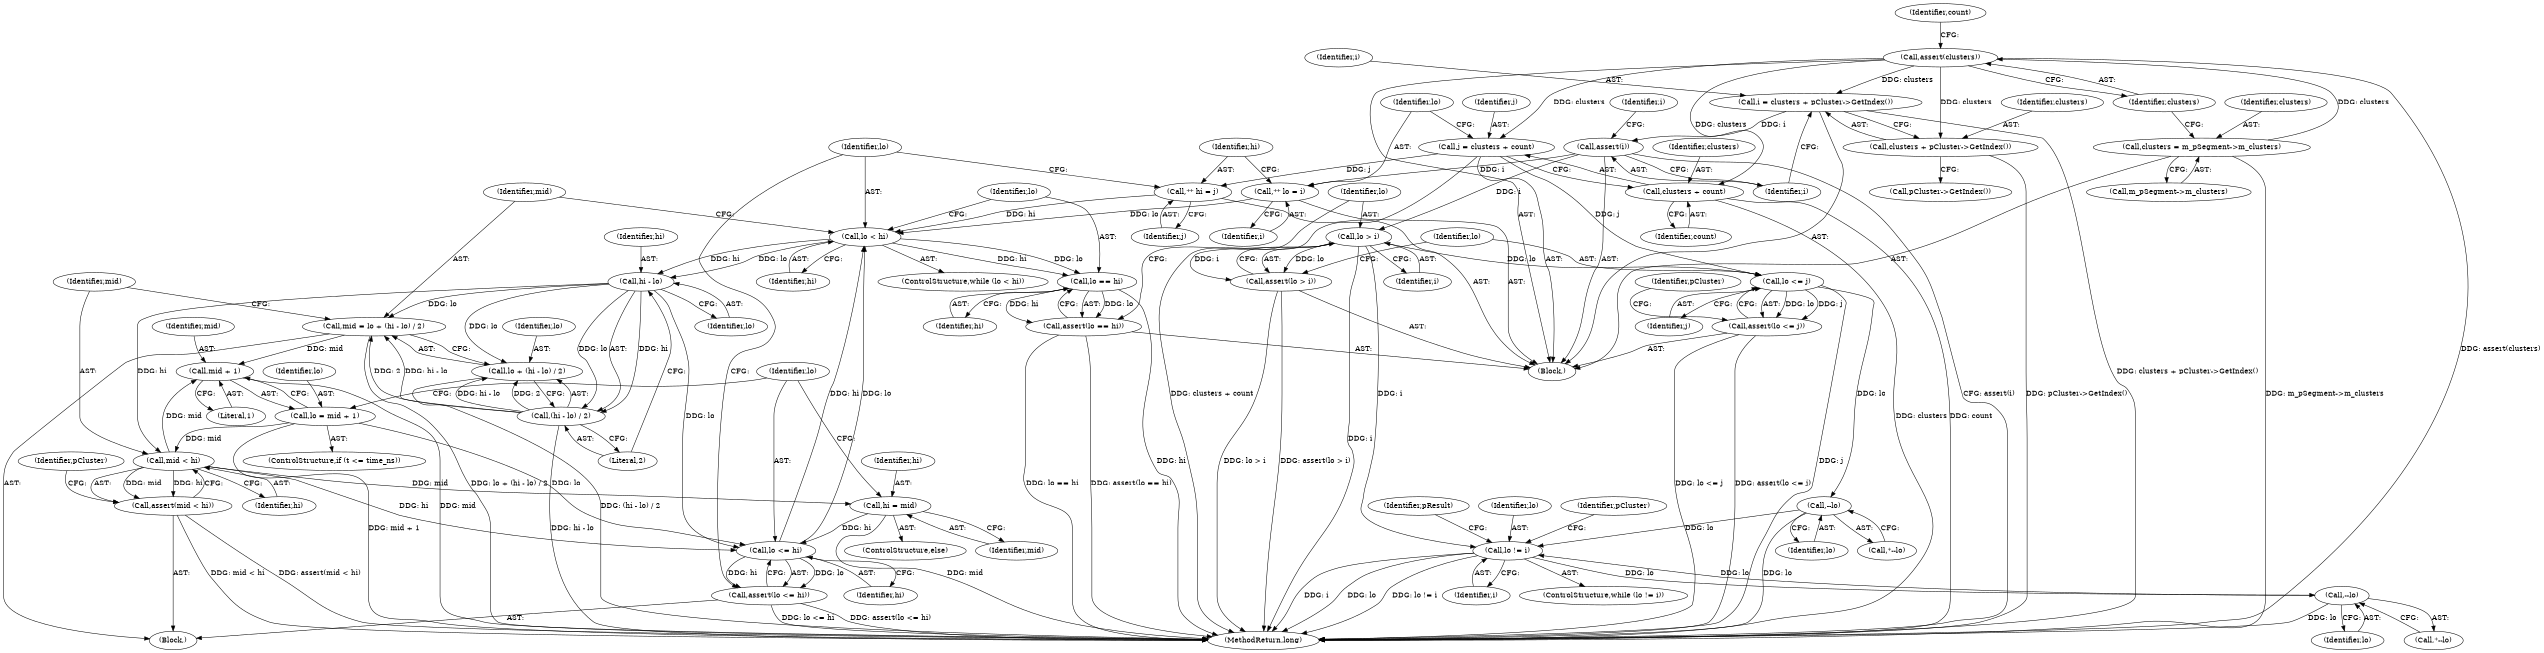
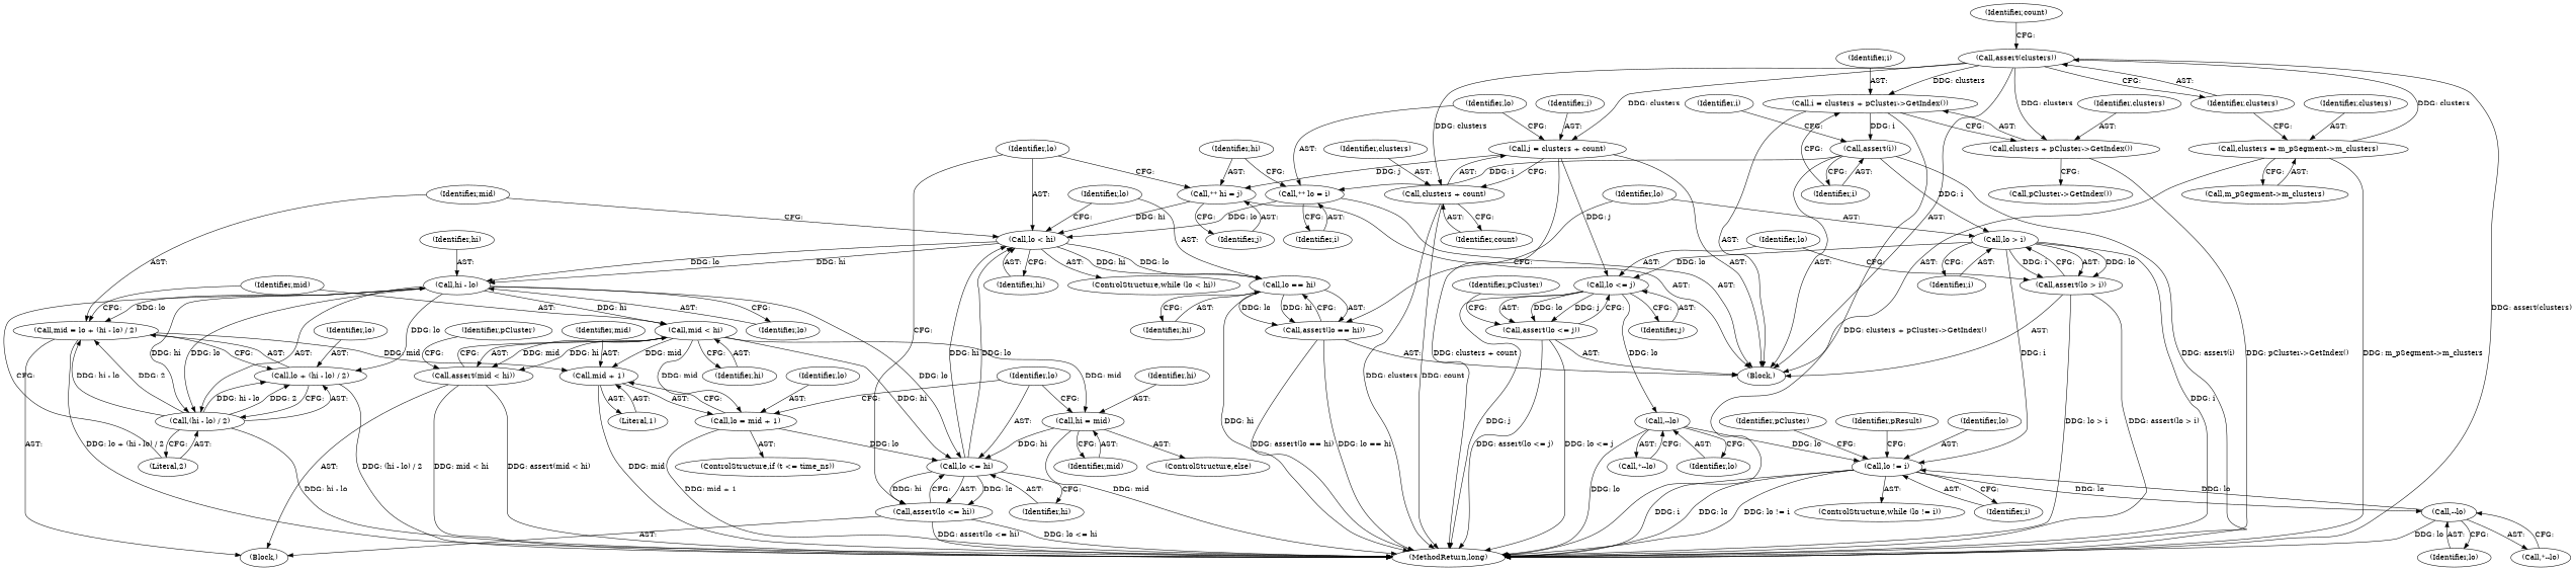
  digraph {
    n1 [label="(Call,assert(clusters))"]
    n2 [label="(Call,i = clusters + pCluster->GetIndex())"]
    n3 [label="(Call,clusters + pCluster->GetIndex())"]
    n4 [label="(Call,j = clusters + count)"]
    n5 [label="(Call,clusters + count)"]
    n6 [label="(Identifier,clusters)"]
    n7 [label="(Block,)"]
    n8 [label="(MethodReturn,long)"]
    n9 [label="(Call,assert(i))"]
    n10 [label="(Call,pCluster->GetIndex())"]
    n11 [label="(Call,lo <= j)"]
    n12 [label="(Call,** hi = j)"]
    n13 [label="(Identifier,count)"]
    n14 [label="(Call,clusters = m_pSegment->m_clusters)"]
    n15 [label="(Call,m_pSegment->m_clusters)"]
    n16 [label="(Call,** lo = i)"]
    n17 [label="(Call,lo > i)"]
    n18 [label="(Identifier,i)"]
    n19 [label="(Call,lo < hi)"]
    n20 [label="(Identifier,i)"]
    n21 [label="(Call,assert(lo > i))"]
    n22 [label="(Call,lo != i)"]
    n23 [label="(Identifier,i)"]
    n24 [label="(Call,hi - lo)"]
    n25 [label="(Call,lo == hi)"]
    n26 [label="(ControlStructure,while (lo < hi))"]
    n27 [label="(Identifier,hi)"]
    n28 [label="(Call,mid = lo + (hi - lo) / 2)"]
    n29 [label="(Call,mid < hi)"]
    n30 [label="(Call,lo <= hi)"]
    n31 [label="(Call,lo + (hi - lo) / 2)"]
    n32 [label="(Call,(hi - lo) / 2)"]
    n33 [label="(Identifier,lo)"]
    n34 [label="(Call,assert(lo == hi))"]
    n35 [label="(Identifier,hi)"]
    n36 [label="(Block,)"]
    n37 [label="(Call,mid + 1)"]
    n38 [label="(Call,assert(mid < hi))"]
    n39 [label="(Call,lo = mid + 1)"]
    n40 [label="(Call,hi = mid)"]
    n41 [label="(Identifier,hi)"]
    n42 [label="(Call,assert(lo <= hi))"]
    n43 [label="(Identifier,hi)"]
    n44 [label="(Literal,2)"]
    n45 [label="(ControlStructure,if (t <= time_ns))"]
    n46 [label="(Literal,1)"]
    n47 [label="(ControlStructure,else)"]
    n48 [label="(Identifier,mid)"]
    n49 [label="(Call,assert(lo <= j))"]
    n50 [label="(Call,--lo)"]
    n51 [label="(Identifier,j)"]
    n52 [label="(Call,--lo)"]
    n53 [label="(Identifier,i)"]
    n54 [label="(ControlStructure,while (lo != i))"]
    n55 [label="(Identifier,lo)"]
    n56 [label="(Call,*--lo)"]
    n57 [label="(Call,*--lo)"]
    n58 [label="(Identifier,lo)"]
    n59 [label="(Identifier,j)"]
    n60 [label="(Identifier,lo)"]
    n61 [label="(Identifier,mid)"]
    n62 [label="(Identifier,mid)"]
    n63 [label="(Identifier,pCluster)"]
    n64 [label="(Identifier,i)"]
    n65 [label="(Identifier,j)"]
    n66 [label="(Identifier,pResult)"]
    n67 [label="(Identifier,lo)"]
    n68 [label="(Identifier,mid)"]
    n69 [label="(Identifier,lo)"]
    n70 [label="(Identifier,lo)"]
    n71 [label="(Identifier,hi)"]
    n72 [label="(Identifier,clusters)"]
    n73 [label="(Identifier,i)"]
    n74 [label="(Identifier,lo)"]
    n75 [label="(Identifier,lo)"]
    n76 [label="(Identifier,pCluster)"]
    n77 [label="(Identifier,pCluster)"]
    n78 [label="(Identifier,hi)"]
    n79 [label="(Identifier,count)"]
    n80 [label="(Identifier,lo)"]
    n81 [label="(Identifier,lo)"]
    n82 [label="(Identifier,hi)"]
    n83 [label="(Identifier,clusters)"]
    n84 [label="(Identifier,clusters)"]
    n85 [label="(Identifier,lo)"]
    n1 -> n2 [label="DDG: clusters"]
    n1 -> n3 [label="DDG: clusters"]
    n1 -> n4 [label="DDG: clusters"]
    n1 -> n5 [label="DDG: clusters"]
    n1 -> n6 [label="CFG: "]
    n1 -> n7 [label="AST: "]
    n1 -> n8 [label="DDG: assert(clusters)"]
    n2 -> n3 [label="CFG: "]
    n2 -> n7 [label="AST: "]
    n2 -> n8 [label="DDG: clusters + pCluster->GetIndex()"]
    n2 -> n9 [label="DDG: i"]
    n3 -> n2 [label="AST: "]
    n3 -> n8 [label="DDG: pCluster->GetIndex()"]
    n3 -> n10 [label="CFG: "]
    n4 -> n5 [label="CFG: "]
    n4 -> n7 [label="AST: "]
    n4 -> n8 [label="DDG: clusters + count"]
    n4 -> n11 [label="DDG: j"]
    n4 -> n12 [label="DDG: j"]
    n5 -> n4 [label="AST: "]
    n5 -> n8 [label="DDG: count"]
    n5 -> n8 [label="DDG: clusters"]
    n5 -> n13 [label="CFG: "]
    n6 -> n1 [label="AST: "]
    n6 -> n14 [label="CFG: "]
    n9 -> n7 [label="AST: "]
-   n9 -> n8 [label="CFG: assert(i)"]
+   n9 -> n8 [label="DDG: assert(i)"]
    n9 -> n16 [label="DDG: i"]
    n9 -> n17 [label="DDG: i"]
    n9 -> n18 [label="CFG: "]
    n11 -> n8 [label="DDG: j"]
    n11 -> n49 [label="AST: "]
    n11 -> n49 [label="DDG: lo"]
    n11 -> n49 [label="DDG: j"]
    n11 -> n50 [label="DDG: lo"]
    n11 -> n51 [label="CFG: "]
    n12 -> n7 [label="AST: "]
    n12 -> n19 [label="DDG: hi"]
    n12 -> n59 [label="CFG: "]
    n13 -> n5 [label="AST: "]
    n14 -> n1 [label="DDG: clusters"]
    n14 -> n7 [label="AST: "]
    n14 -> n8 [label="DDG: m_pSegment->m_clusters"]
    n14 -> n15 [label="CFG: "]
    n15 -> n14 [label="AST: "]
    n16 -> n7 [label="AST: "]
    n16 -> n19 [label="DDG: lo"]
    n16 -> n20 [label="CFG: "]
    n17 -> n8 [label="DDG: i"]
    n17 -> n11 [label="DDG: lo"]
    n17 -> n21 [label="AST: "]
    n17 -> n21 [label="DDG: lo"]
    n17 -> n21 [label="DDG: i"]
    n17 -> n22 [label="DDG: i"]
    n17 -> n23 [label="CFG: "]
    n18 -> n2 [label="CFG: "]
    n18 -> n9 [label="AST: "]
    n19 -> n24 [label="DDG: hi"]
    n19 -> n24 [label="DDG: lo"]
    n19 -> n25 [label="DDG: lo"]
    n19 -> n25 [label="DDG: hi"]
    n19 -> n26 [label="AST: "]
    n19 -> n27 [label="CFG: "]
    n20 -> n16 [label="AST: "]
    n21 -> n7 [label="AST: "]
    n21 -> n8 [label="DDG: lo > i"]
    n21 -> n8 [label="DDG: assert(lo > i)"]
    n21 -> n17 [label="CFG: "]
    n22 -> n8 [label="DDG: i"]
    n22 -> n8 [label="DDG: lo"]
    n22 -> n8 [label="DDG: lo != i"]
    n22 -> n52 [label="DDG: lo"]
    n22 -> n53 [label="CFG: "]
    n22 -> n54 [label="AST: "]
    n23 -> n17 [label="AST: "]
    n24 -> n28 [label="DDG: lo"]
    n24 -> n29 [label="DDG: hi"]
    n24 -> n30 [label="DDG: lo"]
    n24 -> n31 [label="DDG: lo"]
    n24 -> n32 [label="AST: "]
    n24 -> n32 [label="DDG: hi"]
    n24 -> n32 [label="DDG: lo"]
    n24 -> n33 [label="CFG: "]
    n25 -> n8 [label="DDG: hi"]
    n25 -> n34 [label="AST: "]
    n25 -> n34 [label="DDG: lo"]
    n25 -> n34 [label="DDG: hi"]
    n25 -> n35 [label="CFG: "]
    n27 -> n19 [label="AST: "]
    n28 -> n8 [label="DDG: lo + (hi - lo) / 2"]
    n28 -> n31 [label="CFG: "]
    n28 -> n36 [label="AST: "]
    n28 -> n37 [label="DDG: mid"]
    n29 -> n30 [label="DDG: hi"]
    n29 -> n37 [label="DDG: mid"]
    n29 -> n38 [label="AST: "]
    n29 -> n38 [label="DDG: mid"]
    n29 -> n38 [label="DDG: hi"]
-   n39 -> n29 [label="DDG: mid"]
+   n29 -> n39 [label="DDG: mid"]
    n29 -> n40 [label="DDG: mid"]
    n29 -> n41 [label="CFG: "]
    n30 -> n19 [label="DDG: lo"]
    n30 -> n19 [label="DDG: hi"]
    n30 -> n42 [label="AST: "]
    n30 -> n42 [label="DDG: lo"]
    n30 -> n42 [label="DDG: hi"]
    n30 -> n43 [label="CFG: "]
    n31 -> n8 [label="DDG: (hi - lo) / 2"]
    n31 -> n28 [label="AST: "]
    n31 -> n32 [label="CFG: "]
    n32 -> n8 [label="DDG: hi - lo"]
    n32 -> n28 [label="DDG: hi - lo"]
    n32 -> n28 [label="DDG: 2"]
    n32 -> n31 [label="AST: "]
    n32 -> n31 [label="DDG: hi - lo"]
    n32 -> n31 [label="DDG: 2"]
    n32 -> n44 [label="CFG: "]
    n33 -> n24 [label="AST: "]
    n34 -> n7 [label="AST: "]
    n34 -> n8 [label="DDG: lo == hi"]
    n34 -> n8 [label="DDG: assert(lo == hi)"]
    n34 -> n25 [label="CFG: "]
    n35 -> n25 [label="AST: "]
    n37 -> n8 [label="DDG: mid"]
    n37 -> n39 [label="AST: "]
-   n37 -> n46 [label="CFG: "]
+   n37 -> n46 [label="AST: "]
    n38 -> n8 [label="DDG: mid < hi"]
    n38 -> n8 [label="DDG: assert(mid < hi)"]
    n38 -> n29 [label="CFG: "]
    n38 -> n36 [label="AST: "]
    n39 -> n8 [label="DDG: mid + 1"]
    n39 -> n30 [label="DDG: lo"]
    n39 -> n37 [label="CFG: "]
    n39 -> n45 [label="AST: "]
    n40 -> n8 [label="DDG: mid"]
    n40 -> n30 [label="DDG: hi"]
    n40 -> n47 [label="AST: "]
    n40 -> n48 [label="CFG: "]
    n41 -> n29 [label="AST: "]
    n42 -> n8 [label="DDG: lo <= hi"]
    n42 -> n8 [label="DDG: assert(lo <= hi)"]
    n42 -> n30 [label="CFG: "]
    n42 -> n36 [label="AST: "]
    n43 -> n30 [label="AST: "]
    n44 -> n24 [label="CFG: "]
    n44 -> n32 [label="AST: "]
    n46 -> n37 [label="AST: "]
    n48 -> n40 [label="AST: "]
    n49 -> n7 [label="AST: "]
    n49 -> n8 [label="DDG: assert(lo <= j)"]
    n49 -> n8 [label="DDG: lo <= j"]
    n49 -> n11 [label="CFG: "]
    n50 -> n8 [label="DDG: lo"]
    n50 -> n22 [label="DDG: lo"]
    n50 -> n55 [label="CFG: "]
    n50 -> n56 [label="AST: "]
    n51 -> n11 [label="AST: "]
    n52 -> n8 [label="DDG: lo"]
    n52 -> n22 [label="DDG: lo"]
    n52 -> n57 [label="AST: "]
    n52 -> n58 [label="CFG: "]
    n53 -> n22 [label="AST: "]
    n55 -> n50 [label="AST: "]
    n56 -> n50 [label="CFG: "]
    n57 -> n52 [label="CFG: "]
    n58 -> n52 [label="AST: "]
    n59 -> n12 [label="AST: "]
    n60 -> n30 [label="AST: "]
    n60 -> n39 [label="CFG: "]
    n60 -> n40 [label="CFG: "]
    n61 -> n19 [label="CFG: "]
    n61 -> n28 [label="AST: "]
    n62 -> n37 [label="AST: "]
    n63 -> n49 [label="CFG: "]
    n64 -> n2 [label="AST: "]
    n65 -> n4 [label="AST: "]
    n66 -> n22 [label="CFG: "]
    n67 -> n39 [label="AST: "]
    n68 -> n28 [label="CFG: "]
    n68 -> n29 [label="AST: "]
    n69 -> n12 [label="CFG: "]
    n69 -> n19 [label="AST: "]
    n69 -> n42 [label="CFG: "]
    n70 -> n11 [label="AST: "]
    n70 -> n21 [label="CFG: "]
    n71 -> n12 [label="AST: "]
    n71 -> n16 [label="CFG: "]
    n72 -> n3 [label="AST: "]
    n73 -> n9 [label="CFG: "]
    n74 -> n19 [label="CFG: "]
    n74 -> n25 [label="AST: "]
    n75 -> n22 [label="AST: "]
    n76 -> n22 [label="CFG: "]
    n77 -> n38 [label="CFG: "]
    n78 -> n40 [label="AST: "]
    n79 -> n1 [label="CFG: "]
    n80 -> n4 [label="CFG: "]
    n80 -> n16 [label="AST: "]
    n81 -> n17 [label="AST: "]
    n81 -> n34 [label="CFG: "]
    n82 -> n24 [label="AST: "]
    n83 -> n5 [label="AST: "]
    n84 -> n14 [label="AST: "]
    n85 -> n31 [label="AST: "]
  }
